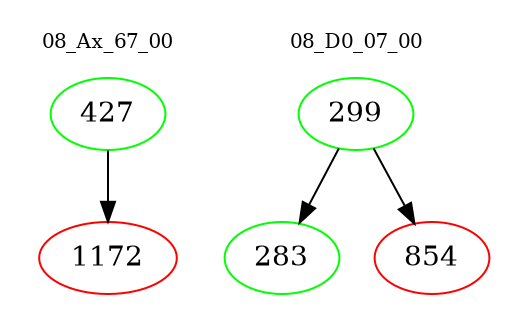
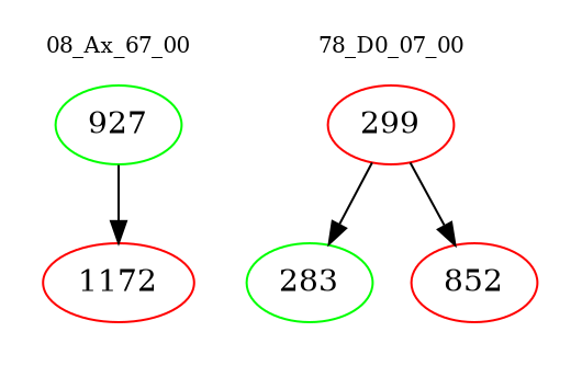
  digraph {
    node [color=green]
    edge [color=black]
-   n1 [label=427]
+   n1 [label=927]
    n2 [color=red label=1172]
-   n3 [label=299]
+   n3 [color=red label=299]
    n4 [label=283]
-   n5 [color=red label=854]
+   n5 [color=red label=852]
    subgraph cluster_1 {
      color=white
      fontsize=10
      label="08_Ax_67_00"
      n1
      n2
    }
    subgraph cluster_2 {
      color=white
      fontsize=10
-     label="08_D0_07_00"
+     label="78_D0_07_00"
      n3
      n4
      n5
    }
    n1 -> n2
    n3 -> n4
    n3 -> n5
  }
